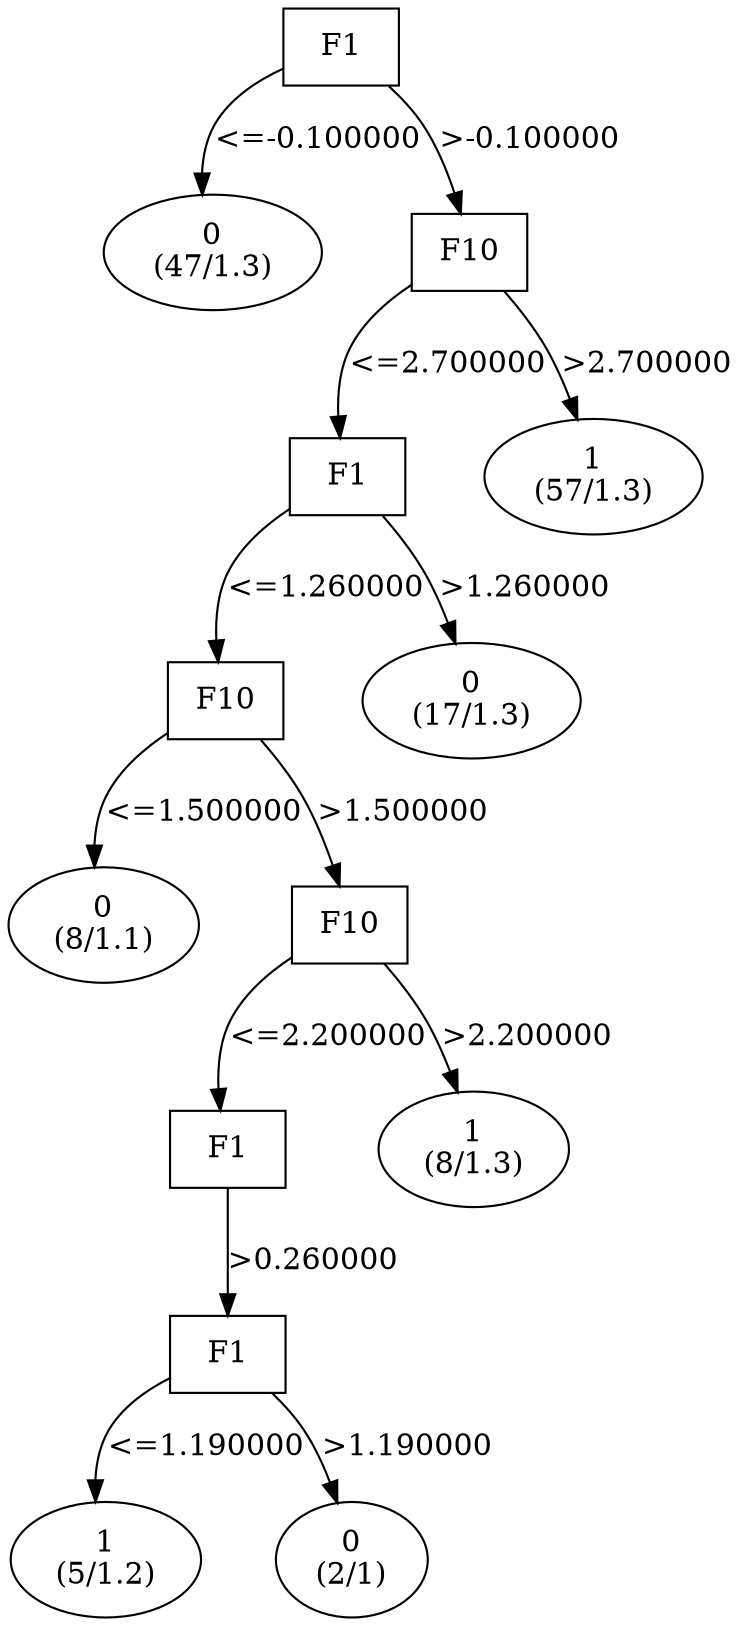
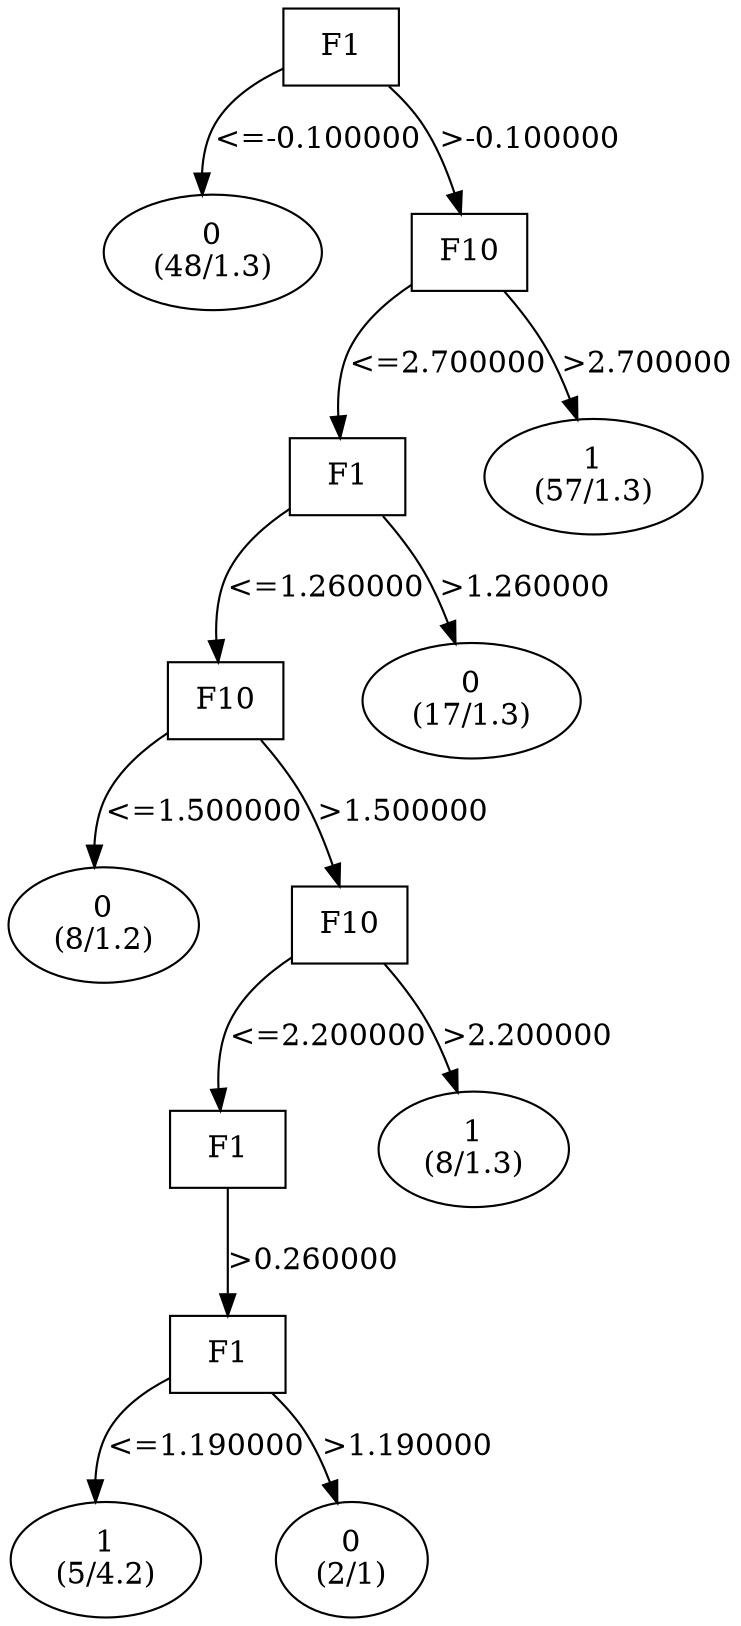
  digraph {
    node [shape=box]
    n1 [label="F1\n"]
-   n2 [label="0\n(47/1.3)" shape=ellipse]
+   n2 [label="0\n(48/1.3)" shape=ellipse]
    n3 [label="F10\n"]
    n4 [label="F1\n"]
    n5 [label="1\n(57/1.3)" shape=ellipse]
    n6 [label="F10\n"]
    n7 [label="0\n(17/1.3)" shape=ellipse]
-   n8 [label="0\n(8/1.1)" shape=ellipse]
+   n8 [label="0\n(8/1.2)" shape=ellipse]
    n9 [label="F10\n"]
    n10 [label="F1\n"]
    n11 [label="1\n(8/1.3)" shape=ellipse]
    n12 [label="F1\n"]
-   n13 [label="1\n(5/1.2)" shape=ellipse]
+   n13 [label="1\n(5/4.2)" shape=ellipse]
    n14 [label="0\n(2/1)" shape=ellipse]
    n1 -> n2 [label="<=-0.100000"]
    n1 -> n3 [label=">-0.100000"]
    n3 -> n4 [label="<=2.700000"]
    n3 -> n5 [label=">2.700000"]
    n4 -> n6 [label="<=1.260000"]
    n4 -> n7 [label=">1.260000"]
    n6 -> n8 [label="<=1.500000"]
    n6 -> n9 [label=">1.500000"]
    n9 -> n10 [label="<=2.200000"]
    n9 -> n11 [label=">2.200000"]
    n10 -> n12 [label=">0.260000"]
    n12 -> n13 [label="<=1.190000"]
    n12 -> n14 [label=">1.190000"]
  }
